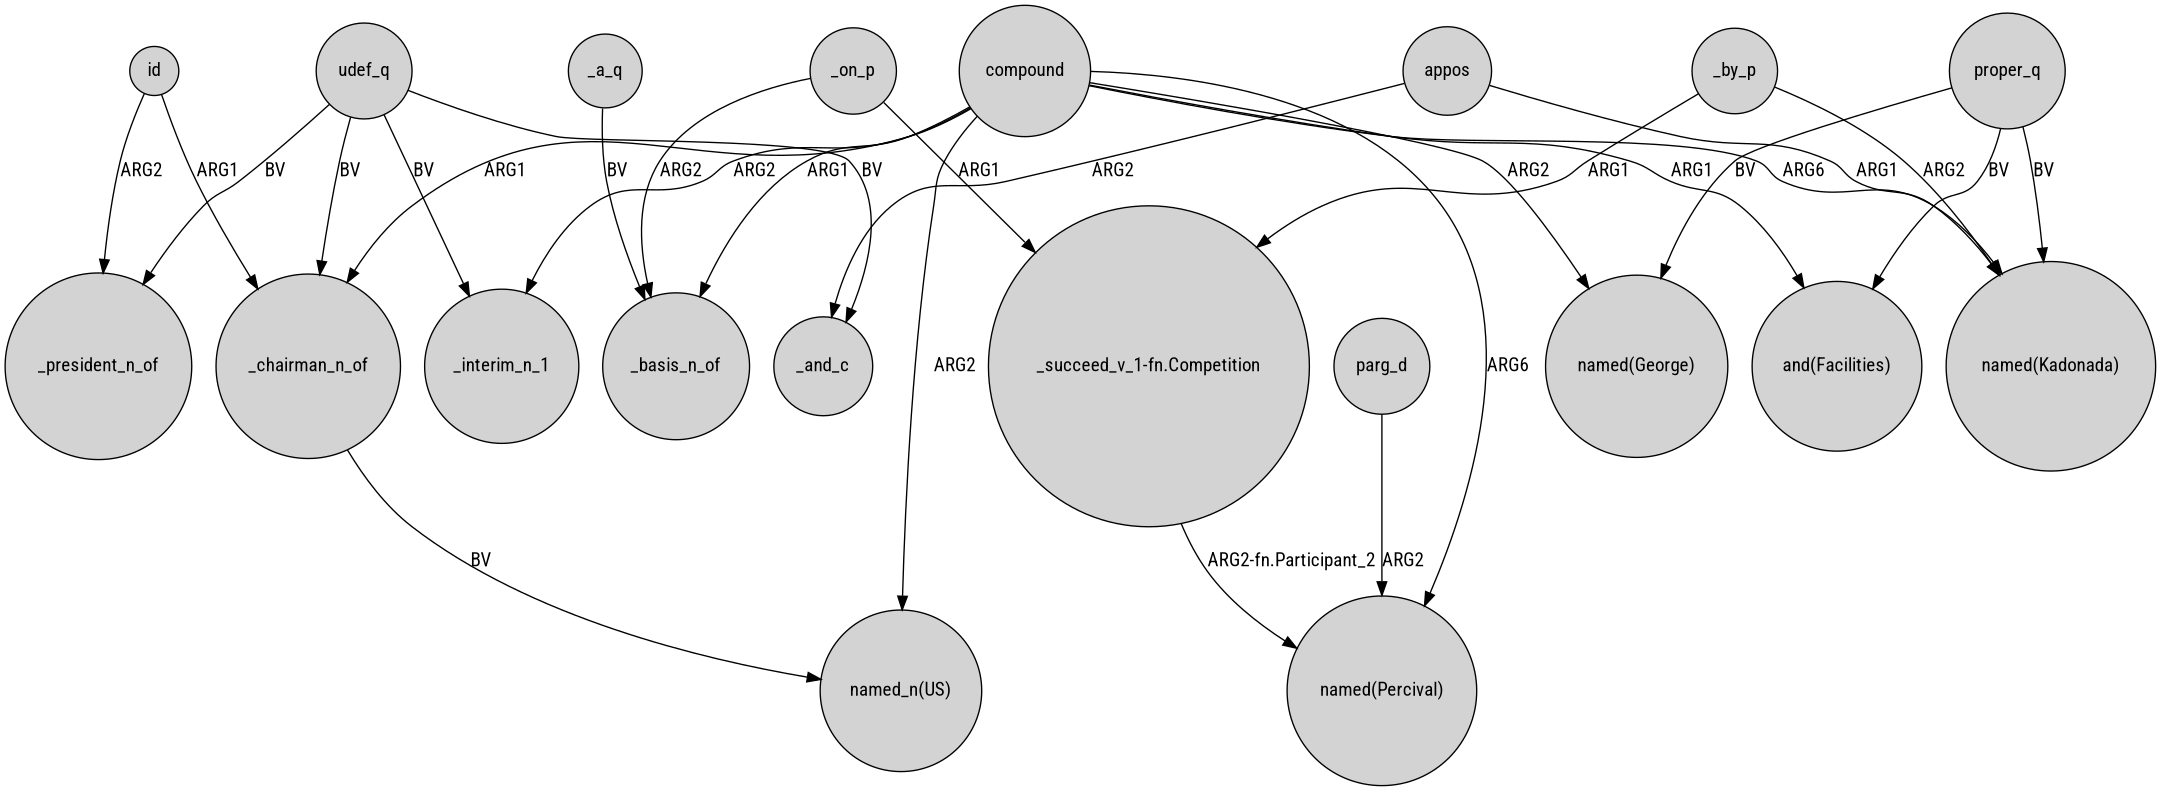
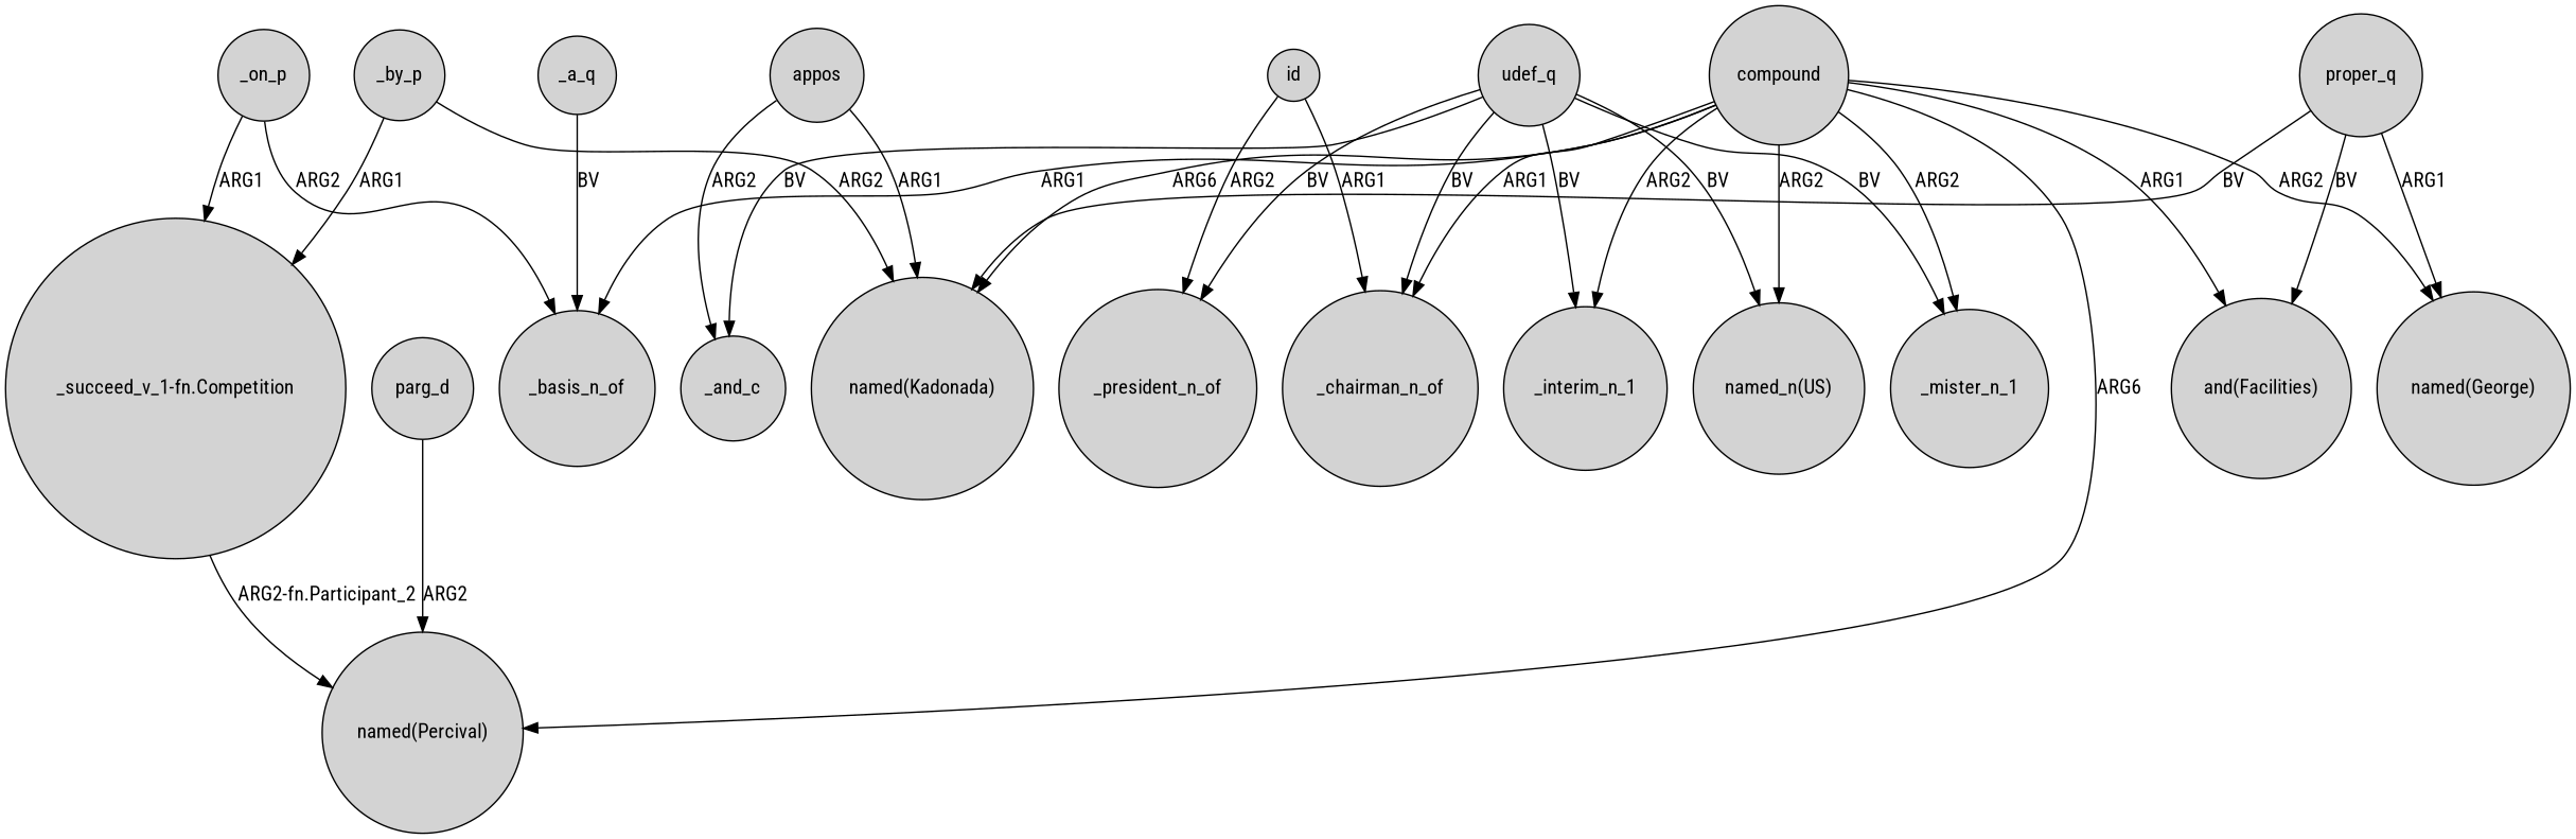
  digraph {
    fontname="Roboto Condensed"
    node [fontname="Roboto Condensed" shape=circle style=filled]
    edge [fontname="Roboto Condensed"]
    id
    _chairman_n_of
    _president_n_of
    parg_d
    "named(Percival)"
    "_succeed_v_1-fn.Competition"
    compound
+   _mister_n_1
    "named(Kadonada)"
    n10 [label="and(Facilities)"]
    "named(George)"
    _interim_n_1
    _basis_n_of
    "named_n(US)"
    appos
    _and_c
    udef_q
    _on_p
    proper_q
    _by_p
    _a_q
    id -> _chairman_n_of [label=ARG1]
    id -> _president_n_of [label=ARG2]
    parg_d -> "named(Percival)" [label=ARG2]
    "_succeed_v_1-fn.Competition" -> "named(Percival)" [label="ARG2-fn.Participant_2"]
    compound -> _chairman_n_of [label=ARG1]
    compound -> "named(Percival)" [label=ARG6]
+   compound -> _mister_n_1 [label=ARG2]
    compound -> "named(Kadonada)" [label=ARG6]
    compound -> n10 [label=ARG1]
    compound -> "named(George)" [label=ARG2]
    compound -> _interim_n_1 [label=ARG2]
    compound -> _basis_n_of [label=ARG1]
    compound -> "named_n(US)" [label=ARG2]
    appos -> "named(Kadonada)" [label=ARG1]
    appos -> _and_c [label=ARG2]
    udef_q -> _chairman_n_of [label=BV]
    udef_q -> _president_n_of [label=BV]
+   udef_q -> _mister_n_1 [label=BV]
    udef_q -> _interim_n_1 [label=BV]
-   _chairman_n_of -> "named_n(US)" [label=BV]
+   udef_q -> "named_n(US)" [label=BV]
    udef_q -> _and_c [label=BV]
    _on_p -> "_succeed_v_1-fn.Competition" [label=ARG1]
    _on_p -> _basis_n_of [label=ARG2]
    proper_q -> "named(Kadonada)" [label=BV]
    proper_q -> n10 [label=BV]
-   proper_q -> "named(George)" [label=BV]
+   proper_q -> "named(George)" [label=ARG1]
    _by_p -> "_succeed_v_1-fn.Competition" [label=ARG1]
    _by_p -> "named(Kadonada)" [label=ARG2]
    _a_q -> _basis_n_of [label=BV]
  }
